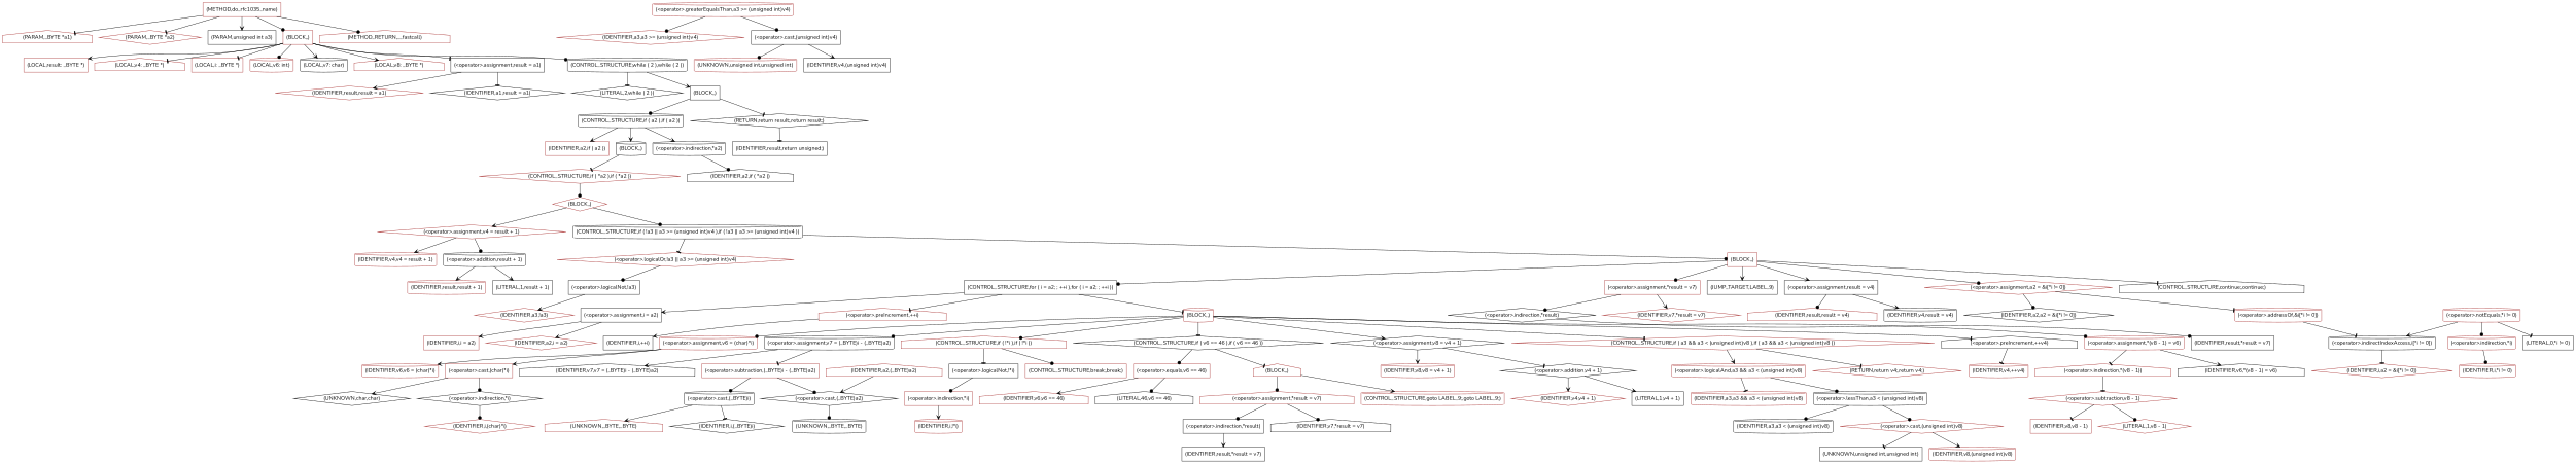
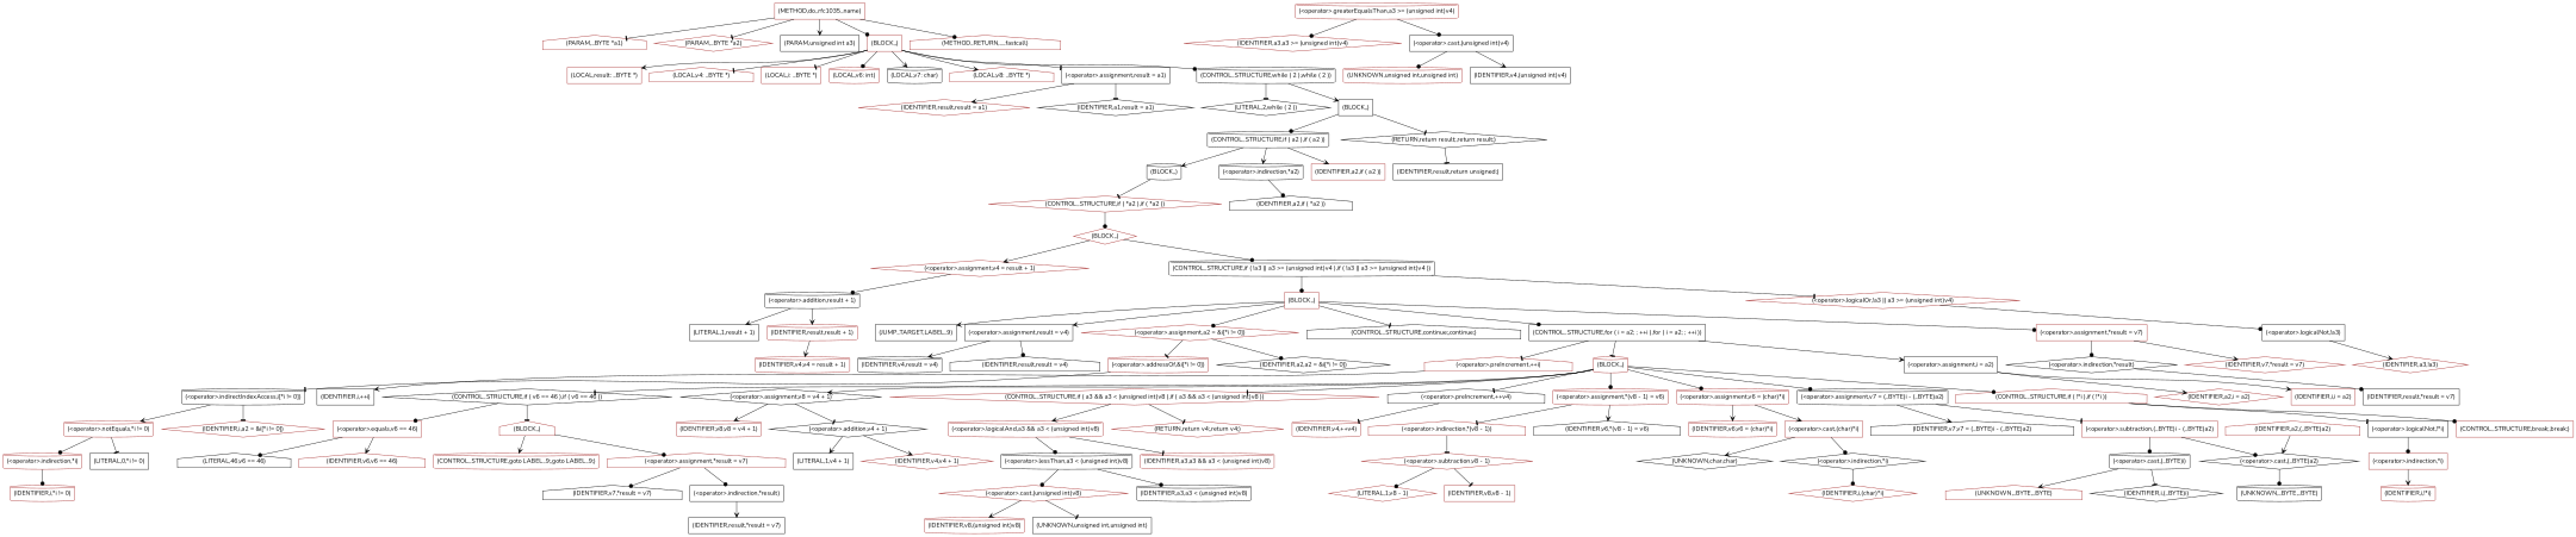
  digraph {
    fontname=Nunito
    node [color=brown fontname=Nunito shape=box]
    edge [arrowhead=dot fontname=Nunito]
    n1 [label="(METHOD,do_rfc1035_name)"]
    n2 [label="(PARAM,_BYTE *a1)" shape=house]
    n3 [label="(PARAM,_BYTE *a2)" shape=diamond]
    n4 [color=black label="(PARAM,unsigned int a3)"]
    n5 [label="(BLOCK,,)"]
    n6 [label="(METHOD_RETURN,__fastcall)" shape=house]
    n7 [label="(LOCAL,result: _BYTE *)"]
    n8 [label="(LOCAL,v4: _BYTE *)" shape=house]
    n9 [label="(LOCAL,i: _BYTE *)"]
    n10 [label="(LOCAL,v6: int)" shape=cylinder]
    n11 [color=black label="(LOCAL,v7: char)" shape=cylinder]
    n12 [label="(LOCAL,v8: _BYTE *)" shape=house]
    n13 [color=black label="(<operator>.assignment,result = a1)"]
    n14 [color=black label="(CONTROL_STRUCTURE,while ( 2 ),while ( 2 ))" shape=cylinder]
    n15 [label="(IDENTIFIER,result,result = a1)" shape=diamond]
    n16 [color=black label="(IDENTIFIER,a1,result = a1)" shape=diamond]
    n17 [color=black label="(LITERAL,2,while ( 2 ))" shape=diamond]
    n18 [color=black label="(BLOCK,,)"]
    n19 [color=black label="(CONTROL_STRUCTURE,if ( a2 ),if ( a2 ))" shape=cylinder]
    n20 [color=black label="(RETURN,return result;,return result;)" shape=diamond]
    n21 [label="(IDENTIFIER,a2,if ( a2 ))"]
    n22 [color=black label="(BLOCK,,)" shape=cylinder]
    n23 [color=black label="(<operator>.indirection,*a2)" shape=cylinder]
    n24 [color=black label="(IDENTIFIER,result,return unsigned;)"]
    n25 [label="(CONTROL_STRUCTURE,if ( *a2 ),if ( *a2 ))" shape=diamond]
    n26 [label="(BLOCK,,)" shape=diamond]
    n27 [color=black label="(IDENTIFIER,a2,if ( *a2 ))" shape=house]
    n28 [label="(<operator>.assignment,v4 = result + 1)" shape=diamond]
    n29 [color=black label="(CONTROL_STRUCTURE,if ( !a3 || a3 >= (unsigned int)v4 ),if ( !a3 || a3 >= (unsigned int)v4 ))" shape=cylinder]
    n30 [label="(IDENTIFIER,v4,v4 = result + 1)" shape=cylinder]
    n31 [color=black label="(<operator>.addition,result + 1)" shape=cylinder]
    n32 [label="(<operator>.logicalOr,!a3 || a3 >= (unsigned int)v4)" shape=diamond]
    n33 [label="(BLOCK,,)"]
    n34 [label="(IDENTIFIER,result,result + 1)" shape=cylinder]
    n35 [color=black label="(LITERAL,1,result + 1)"]
    n36 [color=black label="(<operator>.logicalNot,!a3)"]
    n37 [color=black label="(CONTROL_STRUCTURE,for ( i = a2; ; ++i ),for ( i = a2; ; ++i ))"]
    n38 [label="(<operator>.assignment,*result = v7)"]
    n39 [color=black label="(JUMP_TARGET,LABEL_9)"]
    n40 [color=black label="(<operator>.assignment,result = v4)"]
    n41 [label="(<operator>.assignment,a2 = &i[*i != 0])" shape=diamond]
    n42 [color=black label="(CONTROL_STRUCTURE,continue;,continue;)" shape=house]
    n43 [label="(IDENTIFIER,a3,!a3)" shape=diamond]
    n44 [label="(<operator>.greaterEqualsThan,a3 >= (unsigned int)v4)" shape=cylinder]
    n45 [label="(IDENTIFIER,a3,a3 >= (unsigned int)v4)" shape=diamond]
    n46 [color=black label="(<operator>.cast,(unsigned int)v4)"]
    n47 [label="(UNKNOWN,unsigned int,unsigned int)" shape=cylinder]
    n48 [color=black label="(IDENTIFIER,v4,(unsigned int)v4)"]
    n49 [color=black label="(<operator>.assignment,i = a2)"]
    n50 [label="(<operator>.preIncrement,++i)" shape=house]
    n51 [label="(BLOCK,,)" shape=cylinder]
    n52 [color=black label="(<operator>.indirection,*result)" shape=diamond]
    n53 [label="(IDENTIFIER,v7,*result = v7)" shape=diamond]
-   n54 [label="(IDENTIFIER,result,result = v4)" shape=house]
+   n54 [color=black label="(IDENTIFIER,result,result = v4)" shape=house]
    n55 [color=black label="(IDENTIFIER,v4,result = v4)" shape=cylinder]
    n56 [color=black label="(IDENTIFIER,a2,a2 = &i[*i != 0])" shape=diamond]
    n57 [label="(<operator>.addressOf,&i[*i != 0])" shape=cylinder]
    n58 [label="(IDENTIFIER,i,i = a2)"]
    n59 [label="(IDENTIFIER,a2,i = a2)" shape=diamond]
    n60 [color=black label="(IDENTIFIER,i,++i)"]
    n61 [label="(<operator>.assignment,v6 = (char)*i)" shape=cylinder]
    n62 [color=black label="(<operator>.assignment,v7 = (_BYTE)i - (_BYTE)a2)" shape=cylinder]
    n63 [label="(CONTROL_STRUCTURE,if ( !*i ),if ( !*i ))" shape=house]
    n64 [color=black label="(CONTROL_STRUCTURE,if ( v6 == 46 ),if ( v6 == 46 ))" shape=diamond]
    n65 [color=black label="(<operator>.assignment,v8 = v4 + 1)" shape=diamond]
    n66 [label="(CONTROL_STRUCTURE,if ( a3 && a3 < (unsigned int)v8 ),if ( a3 && a3 < (unsigned int)v8 ))" shape=diamond]
    n67 [color=black label="(<operator>.preIncrement,++v4)" shape=house]
    n68 [label="(<operator>.assignment,*(v8 - 1) = v6)" shape=cylinder]
    n69 [label="(IDENTIFIER,v6,v6 = (char)*i)" shape=cylinder]
    n70 [label="(<operator>.cast,(char)*i)"]
    n71 [color=black label="(IDENTIFIER,v7,v7 = (_BYTE)i - (_BYTE)a2)" shape=house]
    n72 [label="(<operator>.subtraction,(_BYTE)i - (_BYTE)a2)"]
    n73 [color=black label="(<operator>.logicalNot,!*i)"]
    n74 [label="(CONTROL_STRUCTURE,break;,break;)"]
    n75 [label="(<operator>.equals,v6 == 46)"]
    n76 [label="(BLOCK,,)" shape=house]
    n77 [label="(IDENTIFIER,v8,v8 = v4 + 1)" shape=cylinder]
    n78 [color=black label="(<operator>.addition,v4 + 1)" shape=diamond]
    n79 [label="(<operator>.logicalAnd,a3 && a3 < (unsigned int)v8)" shape=cylinder]
    n80 [label="(RETURN,return v4;,return v4;)" shape=diamond]
    n81 [label="(IDENTIFIER,v4,++v4)" shape=cylinder]
    n82 [label="(<operator>.indirection,*(v8 - 1))" shape=house]
    n83 [color=black label="(IDENTIFIER,v6,*(v8 - 1) = v6)" shape=house]
    n84 [color=black label="(UNKNOWN,char,char)" shape=diamond]
    n85 [color=black label="(<operator>.indirection,*i)" shape=diamond]
    n86 [label="(IDENTIFIER,i,(char)*i)" shape=diamond]
    n87 [color=black label="(<operator>.cast,(_BYTE)i)" shape=cylinder]
    n88 [color=black label="(<operator>.cast,(_BYTE)a2)" shape=diamond]
    n89 [label="(UNKNOWN,_BYTE,_BYTE)" shape=house]
    n90 [color=black label="(IDENTIFIER,i,(_BYTE)i)" shape=diamond]
    n91 [color=black label="(UNKNOWN,_BYTE,_BYTE)" shape=cylinder]
    n92 [label="(IDENTIFIER,a2,(_BYTE)a2)" shape=house]
    n93 [label="(<operator>.indirection,*i)"]
    n94 [label="(IDENTIFIER,i,!*i)" shape=cylinder]
    n95 [label="(IDENTIFIER,v6,v6 == 46)" shape=house]
    n96 [color=black label="(LITERAL,46,v6 == 46)" shape=house]
    n97 [label="(<operator>.assignment,*result = v7)" shape=house]
    n98 [label="(CONTROL_STRUCTURE,goto LABEL_9;,goto LABEL_9;)" shape=cylinder]
    n99 [color=black label="(<operator>.indirection,*result)"]
    n100 [color=black label="(IDENTIFIER,v7,*result = v7)" shape=house]
    n101 [color=black label="(IDENTIFIER,result,*result = v7)"]
    n102 [label="(IDENTIFIER,v4,v4 + 1)" shape=diamond]
    n103 [color=black label="(LITERAL,1,v4 + 1)"]
    n104 [label="(IDENTIFIER,a3,a3 && a3 < (unsigned int)v8)" shape=cylinder]
    n105 [color=black label="(<operator>.lessThan,a3 < (unsigned int)v8)" shape=cylinder]
    n106 [color=black label="(IDENTIFIER,a3,a3 < (unsigned int)v8)" shape=cylinder]
    n107 [label="(<operator>.cast,(unsigned int)v8)" shape=diamond]
    n108 [color=black label="(UNKNOWN,unsigned int,unsigned int)"]
    n109 [label="(IDENTIFIER,v8,(unsigned int)v8)" shape=cylinder]
    n110 [label="(<operator>.subtraction,v8 - 1)" shape=diamond]
    n111 [label="(IDENTIFIER,v8,v8 - 1)"]
    n112 [label="(LITERAL,1,v8 - 1)" shape=diamond]
    n113 [color=black label="(IDENTIFIER,result,*result = v7)"]
    n114 [color=black label="(<operator>.indirectIndexAccess,i[*i != 0])" shape=cylinder]
    n115 [label="(IDENTIFIER,i,a2 = &i[*i != 0])" shape=diamond]
    n116 [label="(<operator>.notEquals,*i != 0)" shape=cylinder]
    n117 [label="(<operator>.indirection,*i)" shape=cylinder]
    n118 [color=black label="(LITERAL,0,*i != 0)"]
    n119 [label="(IDENTIFIER,i,*i != 0)" shape=cylinder]
    n1 -> n2 [arrowhead=tee]
    n1 -> n3 [arrowhead=tee]
    n1 -> n4 [arrowhead=vee]
    n1 -> n5
    n1 -> n6
    n5 -> n7 [arrowhead=vee]
    n5 -> n8 [arrowhead=tee]
    n5 -> n9 [arrowhead=tee]
    n5 -> n10
    n5 -> n11 [arrowhead=vee]
    n5 -> n12 [arrowhead=vee]
    n5 -> n13 [arrowhead=tee]
    n5 -> n14
    n13 -> n15 [arrowhead=vee]
    n13 -> n16 [arrowhead=tee]
    n14 -> n17 [arrowhead=tee]
    n14 -> n18 [arrowhead=vee]
    n18 -> n19
    n18 -> n20 [arrowhead=tee]
    n19 -> n21 [arrowhead=vee]
    n19 -> n22 [arrowhead=vee]
    n19 -> n23 [arrowhead=vee]
    n20 -> n24 [arrowhead=tee]
    n22 -> n25 [arrowhead=tee]
    n23 -> n27
    n25 -> n26
    n26 -> n28 [arrowhead=vee]
    n26 -> n29
-   n28 -> n30 [arrowhead=vee]
+   n34 -> n30 [arrowhead=vee]
    n28 -> n31
    n29 -> n32 [arrowhead=tee]
    n29 -> n33
    n31 -> n34 [arrowhead=vee]
    n31 -> n35 [arrowhead=vee]
    n32 -> n36
    n33 -> n37
    n33 -> n38
    n33 -> n39 [arrowhead=vee]
    n33 -> n40 [arrowhead=vee]
    n33 -> n41
    n33 -> n42 [arrowhead=tee]
    n36 -> n43 [arrowhead=vee]
    n37 -> n49 [arrowhead=vee]
    n37 -> n50 [arrowhead=tee]
    n37 -> n51 [arrowhead=tee]
    n38 -> n52
    n38 -> n53 [arrowhead=vee]
    n40 -> n54
    n40 -> n55 [arrowhead=vee]
    n41 -> n56
    n41 -> n57 [arrowhead=tee]
    n44 -> n45
    n44 -> n46
    n46 -> n47
    n46 -> n48 [arrowhead=vee]
    n49 -> n58 [arrowhead=vee]
    n49 -> n59 [arrowhead=vee]
    n50 -> n60 [arrowhead=vee]
    n51 -> n61
    n51 -> n62
    n51 -> n63
    n51 -> n64 [arrowhead=tee]
    n51 -> n65 [arrowhead=vee]
    n51 -> n66 [arrowhead=tee]
    n51 -> n67 [arrowhead=tee]
    n51 -> n68
    n52 -> n113
    n57 -> n114 [arrowhead=tee]
    n61 -> n69 [arrowhead=vee]
    n61 -> n70 [arrowhead=vee]
    n62 -> n71 [arrowhead=vee]
    n62 -> n72 [arrowhead=tee]
    n63 -> n73 [arrowhead=tee]
    n63 -> n74
    n64 -> n75
    n64 -> n76 [arrowhead=tee]
    n65 -> n77 [arrowhead=vee]
    n65 -> n78 [arrowhead=tee]
    n66 -> n79 [arrowhead=vee]
    n66 -> n80 [arrowhead=tee]
    n67 -> n81 [arrowhead=tee]
    n68 -> n82 [arrowhead=tee]
    n68 -> n83 [arrowhead=vee]
    n70 -> n84 [arrowhead=vee]
    n70 -> n85
    n72 -> n87
    n72 -> n88
    n73 -> n93
    n75 -> n95 [arrowhead=vee]
    n75 -> n96
    n76 -> n97
    n76 -> n98 [arrowhead=vee]
    n78 -> n102 [arrowhead=vee]
    n78 -> n103 [arrowhead=vee]
    n79 -> n104 [arrowhead=tee]
    n79 -> n105
    n82 -> n110 [arrowhead=tee]
    n85 -> n86
    n87 -> n89 [arrowhead=vee]
    n87 -> n90 [arrowhead=tee]
    n88 -> n91
    n92 -> n88 [arrowhead=vee]
    n93 -> n94 [arrowhead=vee]
    n97 -> n99
    n97 -> n100
    n99 -> n101 [arrowhead=vee]
    n105 -> n106
    n105 -> n107
    n107 -> n108 [arrowhead=tee]
    n107 -> n109 [arrowhead=vee]
    n110 -> n111 [arrowhead=tee]
    n110 -> n112
    n114 -> n115 [arrowhead=tee]
-   n116 -> n114 [arrowhead=vee]
+   n114 -> n116 [arrowhead=vee]
    n116 -> n117
    n116 -> n118 [arrowhead=tee]
    n117 -> n119
  }
